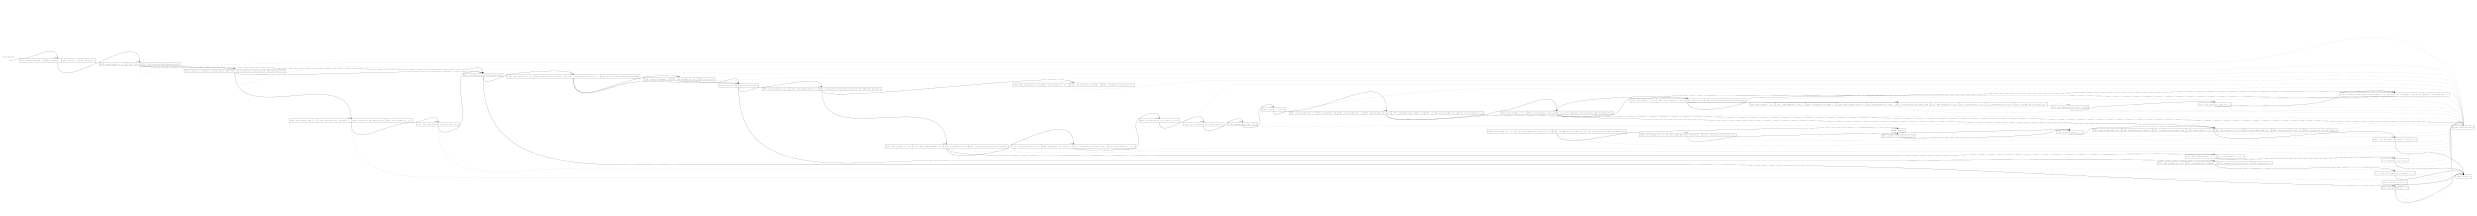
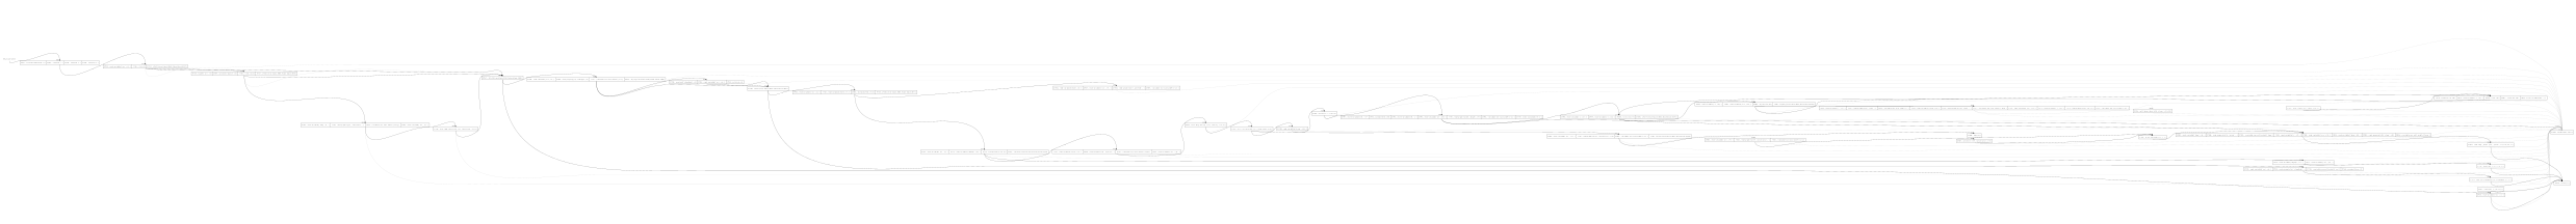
  digraph {
    fontname="Roboto Mono"
    rankdir=LR
    node [fontname="Roboto Mono" shape=record]
    edge [fontname="Roboto Mono" headport=n tailport=s]
    n1 [label=BB_property644 shape=none]
    n2 [label="{27731: constant[undefined,v1]|27732: vardecl['r']|27733: vardecl['i']|27734: vardecl['l']}"]
    n3 [label="{27735: read-variable['src',v3,-]|27736: ![v3,v2]|27737: if[v2](true-block:9360,false-block:9357)}"]
    n4 [label="{27747: if[v2](true-block:9361,false-block:9362)}"]
    n5 [label="{27738: typeof['src',v3]|27739: constant[\"object\",v4]|27740: !=[v3,v4,v2]|27741: if[v2](true-block:9360,false-block:9358)}"]
    n6 [label="{27839: exceptional-return}"]
    n7 [label="{27748: read-variable['src',v1,-]}"]
    n8 [label="{27749: read-variable['src',v4,-]|27750: read-property[v4,'nodeType',v3]|27751: \<variable-non-null-undef\>['src']|27752: if[v3](true-block:9363,false-block:9364)}"]
    n9 [label="{27742: read-variable['lang',v4,-]|27743: read-property[v4,'isFunction',-]|27744: \<variable-non-null-undef\>['lang']|27745: read-variable['src',v5,-]}"]
    n10 [label="{27838: return[v1]}"]
    n11 [label="{27756: if[v3](true-block:9365,false-block:9367)}"]
    n12 [label="{27753: constant[\"cloneNode\",v5]|27754: read-variable['src',v6,-]|27755: in[v5,v6,v3]}"]
    n13 [label="{27746: call-lang.isFunction [v4,'isFunction',v5,v2]}"]
    n14 [label="{27757: read-variable['src',v6,-]|27758: read-property[v6,'cloneNode',-]|27759: \<variable-non-null-undef\>['src']|27760: constant[true,v7]}"]
    n15 [label="{27762: read-variable['src',v6,-]|27763: read-variable['Date',v7,-]|27764: instanceof[v6,v7,v5]|27765: if[v5](true-block:9368,false-block:9371)}"]
    n16 [label="{27761: call-src.cloneNode [v6,'cloneNode',v7,v1]}"]
    n17 [label="{27766: read-variable['Date',v8,-]|27767: read-variable['src',v11,-]|27768: read-property[v11,'getTime',-]|27769: \<variable-non-null-undef\>['src']}"]
    n18 [label="{27772: read-variable['src',v9,-]|27773: read-variable['RegExp',v10,-]|27774: instanceof[v9,v10,v8]|27775: if[v8](true-block:9372,false-block:9374)}"]
    n19 [label="{27776: read-variable['RegExp',v11,-]|27777: read-variable['src',v12,-]}"]
    n20 [label="{27779: read-variable['lang',v13,-]|27780: read-property[v13,'isArray',-]|27781: \<variable-non-null-undef\>['lang']|27782: read-variable['src',v14,-]}"]
    n21 [label="{27778: construct [-,v11,v12,v1]}"]
    n22 [label="{27783: call-lang.isArray [v13,'isArray',v14,v11]}"]
    n23 [label="{27771: construct [-,v8,v9,v1]}"]
    n24 [label="{27784: if[v11](true-block:9377,false-block:9378)}"]
    n25 [label="{27785: read-variable['Array',v16,-]}"]
    n26 [label="{27786: read-variable['src',v17,-]|27787: read-property[v17,'constructor',v16]|27788: \<variable-non-null-undef\>['src']|27789: if[v16](true-block:9387,false-block:9388)}"]
    n27 [label="{27790: construct [-,v16,v15]}"]
    n28 [label="{27823: read-variable['src',v19,-]|27824: read-property[v19,'constructor',-]|27825: \<variable-non-null-undef\>['src']}"]
    n29 [label="{27826: new[v15]}"]
    n30 [label="{27791: write-variable[v15,'r']*|27792: constant[0.0,v18]|27793: write-variable[v18,'i']|27794: read-variable['src',v20,-]|27795: read-property[v20,'length',v19]|27796: \<variable-non-null-undef\>['src']|27797: write-variable[v19,'l']}"]
    n31 [label="{27827: construct [v19,'constructor',v15]}"]
    n32 [label="{27828: write-variable[v15,'r']*}"]
    n33 [label="{27798: read-variable['i',v21,-]|27799: read-variable['l',v22,-]|27800: \<[v21,v22,v17]|27801: if[v17](true-block:9382,false-block:9391)}"]
    n34 [label="{27829: read-variable['lang',v16,-]|27830: read-property[v16,'_mixin',-]|27831: \<variable-non-null-undef\>['lang']|27832: read-variable['r',v17,-]|27833: read-variable['src',v18,-]|27834: read-variable['lang',v20,-]|27835: read-property[v20,'clone',v19]|27836: \<variable-non-null-undef\>['lang']}"]
    n35 [label="{27802: read-variable['i',v24,-]|27803: read-variable['src',v25,-]|27804: in[v24,v25,v23]|27805: if[v23](true-block:9383,false-block:9386)}"]
    n36 [label="{27806: read-variable['r',v27,-]|27807: read-property[v27,'push',-]|27808: \<variable-non-null-undef\>['r']|27809: read-variable['lang',v30,-]|27810: read-property[v30,'clone',-]|27811: \<variable-non-null-undef\>['lang']|27812: read-variable['src',v32,-]|27813: read-variable['i',v33,-]|27814: read-property[v32,v33,v31]|27815: \<variable-non-null-undef\>['src']}"]
    n37 [label="{27818: constant[1.0,v26]|27819: read-variable['i',v27,-]|27820: +[v27,v28]|27821: +[v28,v26,v29]|27822: write-variable[v29,'i']}"]
    n38 [label="{27837: call-lang._mixin [v16,'_mixin',v17,v18,v19,v1]}"]
    n39 [label="{27816: call-lang.clone [v30,'clone',v31,v28]}"]
    n40 [label="{27817: call-r.push [v27,'push',v28,-]*}"]
    n1 -> n2 [headlabel="    9355"]
    n2 -> n3 [headlabel="      9356"]
    n3 -> n4 [headlabel="      9360"]
    n3 -> n5 [headlabel="      9357"]
    n3 -> n6 [color=gray headlabel="      9394"]
    n4 -> n7 [headlabel="      9361"]
    n4 -> n8 [headlabel="      9362"]
    n5 -> n4
    n5 -> n6 [color=gray]
    n5 -> n9 [headlabel="      9358"]
    n7 -> n6 [color=gray]
    n7 -> n10 [headlabel="      9393"]
    n8 -> n6 [color=gray]
    n8 -> n11 [headlabel="      9364"]
    n8 -> n12 [headlabel="      9363"]
    n9 -> n6 [color=gray]
    n9 -> n13 [headlabel="      9359"]
    n11 -> n14 [headlabel="      9365"]
    n11 -> n15 [headlabel="      9367"]
    n12 -> n6 [color=gray]
    n12 -> n11
    n13 -> n4
    n13 -> n6 [color=gray]
    n14 -> n6 [color=gray]
    n14 -> n16 [headlabel="      9366"]
    n15 -> n17 [headlabel="      9368"]
    n15 -> n18 [headlabel="      9371"]
    n16 -> n6 [color=gray]
    n16 -> n10
    n17 -> n6 [color=gray]
    n18 -> n6 [color=gray]
    n18 -> n19 [headlabel="      9372"]
    n18 -> n20 [headlabel="      9374"]
    n19 -> n6 [color=gray]
    n19 -> n21 [headlabel="      9373"]
    n20 -> n6 [color=gray]
    n20 -> n22 [headlabel="      9375"]
    n21 -> n6 [color=gray]
    n21 -> n10
    n22 -> n6 [color=gray]
    n22 -> n24 [headlabel="      9376"]
    n23 -> n6 [color=gray]
    n23 -> n10
    n24 -> n25 [headlabel="      9377"]
+   n24 -> n26 [headlabel="      9378"]
    n25 -> n6 [color=gray]
    n25 -> n27 [headlabel="      9379"]
    n26 -> n6 [color=gray]
    n26 -> n28 [color=gray headlabel="      9387"]
    n26 -> n29 [headlabel="      9388"]
    n27 -> n6 [color=gray]
    n27 -> n30 [headlabel="      9380"]
    n28 -> n6 [color=gray]
    n28 -> n31 [headlabel="      9389"]
    n29 -> n32 [headlabel="      9390"]
    n30 -> n6 [color=black]
    n30 -> n33 [headlabel="      9381"]
    n31 -> n6 [color=gray]
    n31 -> n32
    n32 -> n34
    n33 -> n6 [color=gray]
    n33 -> n34 [headlabel="      9391"]
    n33 -> n35 [headlabel="      9382"]
    n34 -> n6 [color=gray]
    n34 -> n38 [headlabel="      9392"]
    n35 -> n6 [color=gray]
    n35 -> n36 [headlabel="      9383"]
    n35 -> n37 [headlabel="      9386"]
    n36 -> n6 [color=gray]
    n36 -> n39 [color=gray headlabel="      9384"]
    n37 -> n6 [color=gray]
    n37 -> n33
    n38 -> n6 [color=gray]
    n38 -> n10
    n39 -> n6 [color=gray]
-   n39 -> n40 [headlabel="      9385"]
    n40 -> n6 [color=gray]
    n40 -> n37
  }
